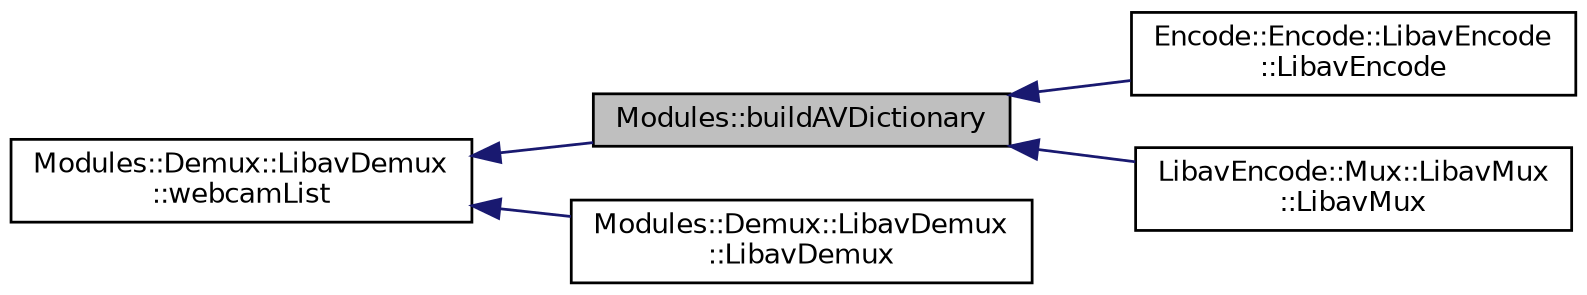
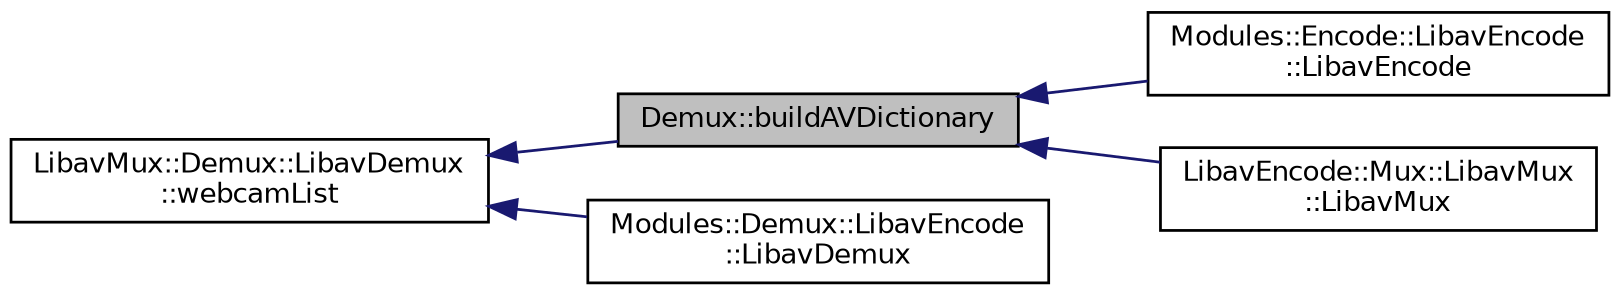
  digraph {
    rankdir=LR
    node [color=black fillcolor=white fontname=Helvetica fontsize=10 shape=record style=filled]
    edge [color=midnightblue dir=back fontname=Helvetica fontsize=10 labelfontname=Helvetica labelfontsize=10 style=solid]
-   n1 [fillcolor=grey75 fontcolor=black height=0.2 label="Modules::buildAVDictionary" width=0.4]
-   n2 [height=0.2 label="Encode::Encode::LibavEncode\l::LibavEncode" width=0.4]
+   n1 [fillcolor=grey75 fontcolor=black height=0.2 label="Demux::buildAVDictionary" width=0.4]
+   n2 [height=0.2 label="Modules::Encode::LibavEncode\l::LibavEncode" width=0.4]
    n3 [height=0.2 label="LibavEncode::Mux::LibavMux\l::LibavMux" width=0.4]
-   n4 [height=0.2 label="Modules::Demux::LibavDemux\l::webcamList" width=0.4]
-   n5 [height=0.2 label="Modules::Demux::LibavDemux\l::LibavDemux" width=0.4]
+   n4 [height=0.2 label="LibavMux::Demux::LibavDemux\l::webcamList" width=0.4]
+   n5 [height=0.2 label="Modules::Demux::LibavEncode\l::LibavDemux" width=0.4]
    n1 -> n2
    n1 -> n3
    n4 -> n1
    n4 -> n5
  }
